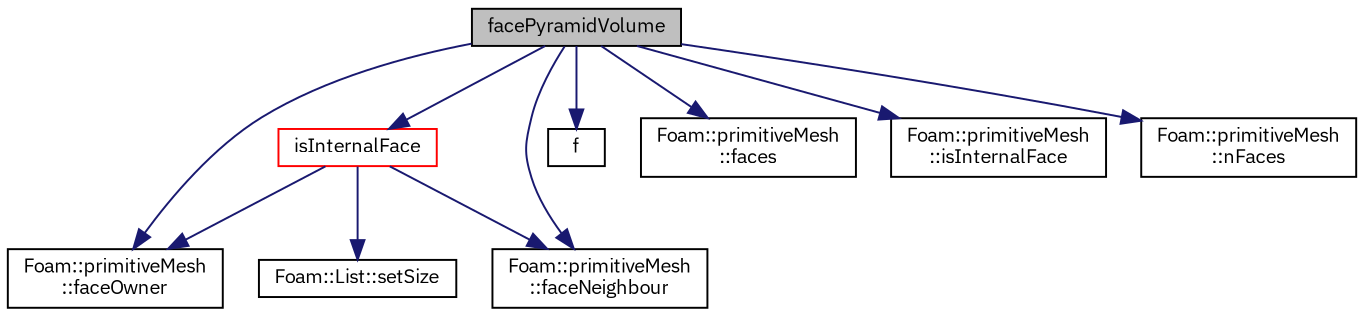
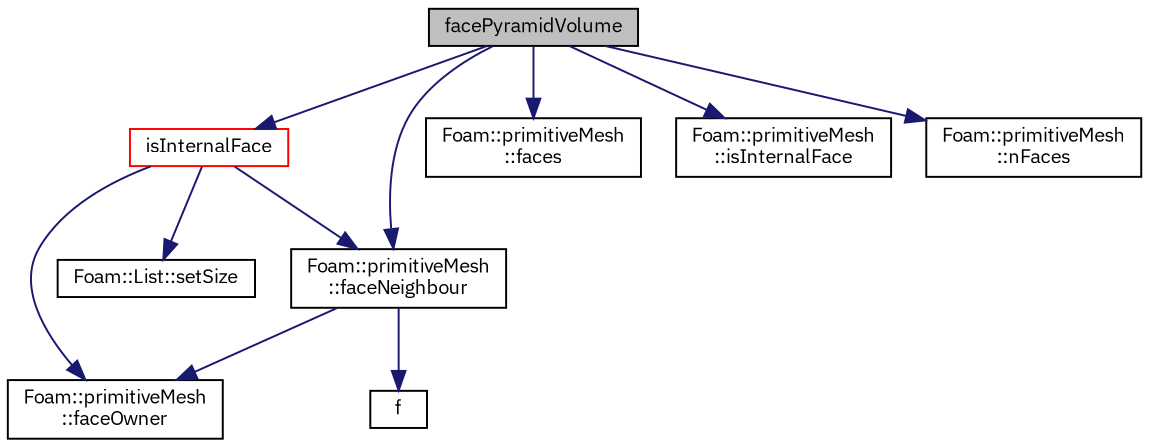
  digraph {
    fontname="IBM Plex Sans"
    rankdir=TB
    node [color=black fontname="IBM Plex Sans" fontsize=10 shape=record]
    edge [color=midnightblue fontname="IBM Plex Sans" fontsize=10 labelfontname=FreeSans labelfontsize=10 style=solid]
    n1 [fillcolor=grey75 fontcolor=black height=0.2 label=facePyramidVolume style=filled width=0.4]
    n2 [color=red height=0.2 label=isInternalFace width=0.4]
    n3 [height=0.2 label="Foam::primitiveMesh\l::faceOwner" width=0.4]
    n4 [height=0.2 label="Foam::primitiveMesh\l::faceNeighbour" width=0.4]
    n5 [height=0.2 label=f width=0.4]
    n6 [height=0.2 label="Foam::primitiveMesh\l::faces" width=0.4]
    n7 [height=0.2 label="Foam::primitiveMesh\l::isInternalFace" width=0.4]
    n8 [height=0.2 label="Foam::primitiveMesh\l::nFaces" width=0.4]
    n9 [height=0.2 label="Foam::List::setSize" width=0.4]
    n1 -> n2
-   n1 -> n3
+   n4 -> n3
    n1 -> n4
-   n1 -> n5
+   n4 -> n5
    n1 -> n6
    n1 -> n7
    n1 -> n8
    n2 -> n3
    n2 -> n4
    n2 -> n9
  }
